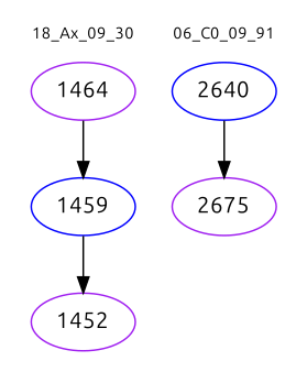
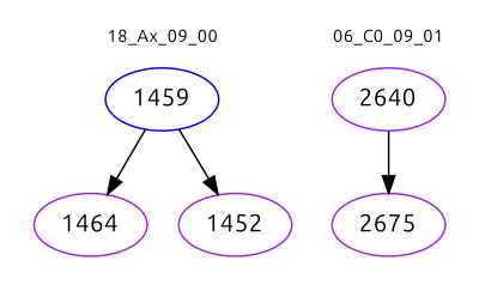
  digraph {
    fontname=Ubuntu
    node [color=purple fontname=Ubuntu]
    edge [color=black fontname=Ubuntu]
    n1 [label=1464]
    n2 [color=blue label=1459]
    n3 [label=1452]
-   n4 [color=blue label=2640]
+   n4 [label=2640]
    n5 [label=2675]
    subgraph cluster_1 {
      color=white
      fontsize=10
-     label="18_Ax_09_30"
+     label="18_Ax_09_00"
      n1
      n2
      n3
    }
    subgraph cluster_2 {
      color=white
      fontsize=10
-     label="06_C0_09_91"
+     label="06_C0_09_01"
      n4
      n5
    }
-   n1 -> n2
+   n2 -> n1
    n2 -> n3
    n4 -> n5
  }
